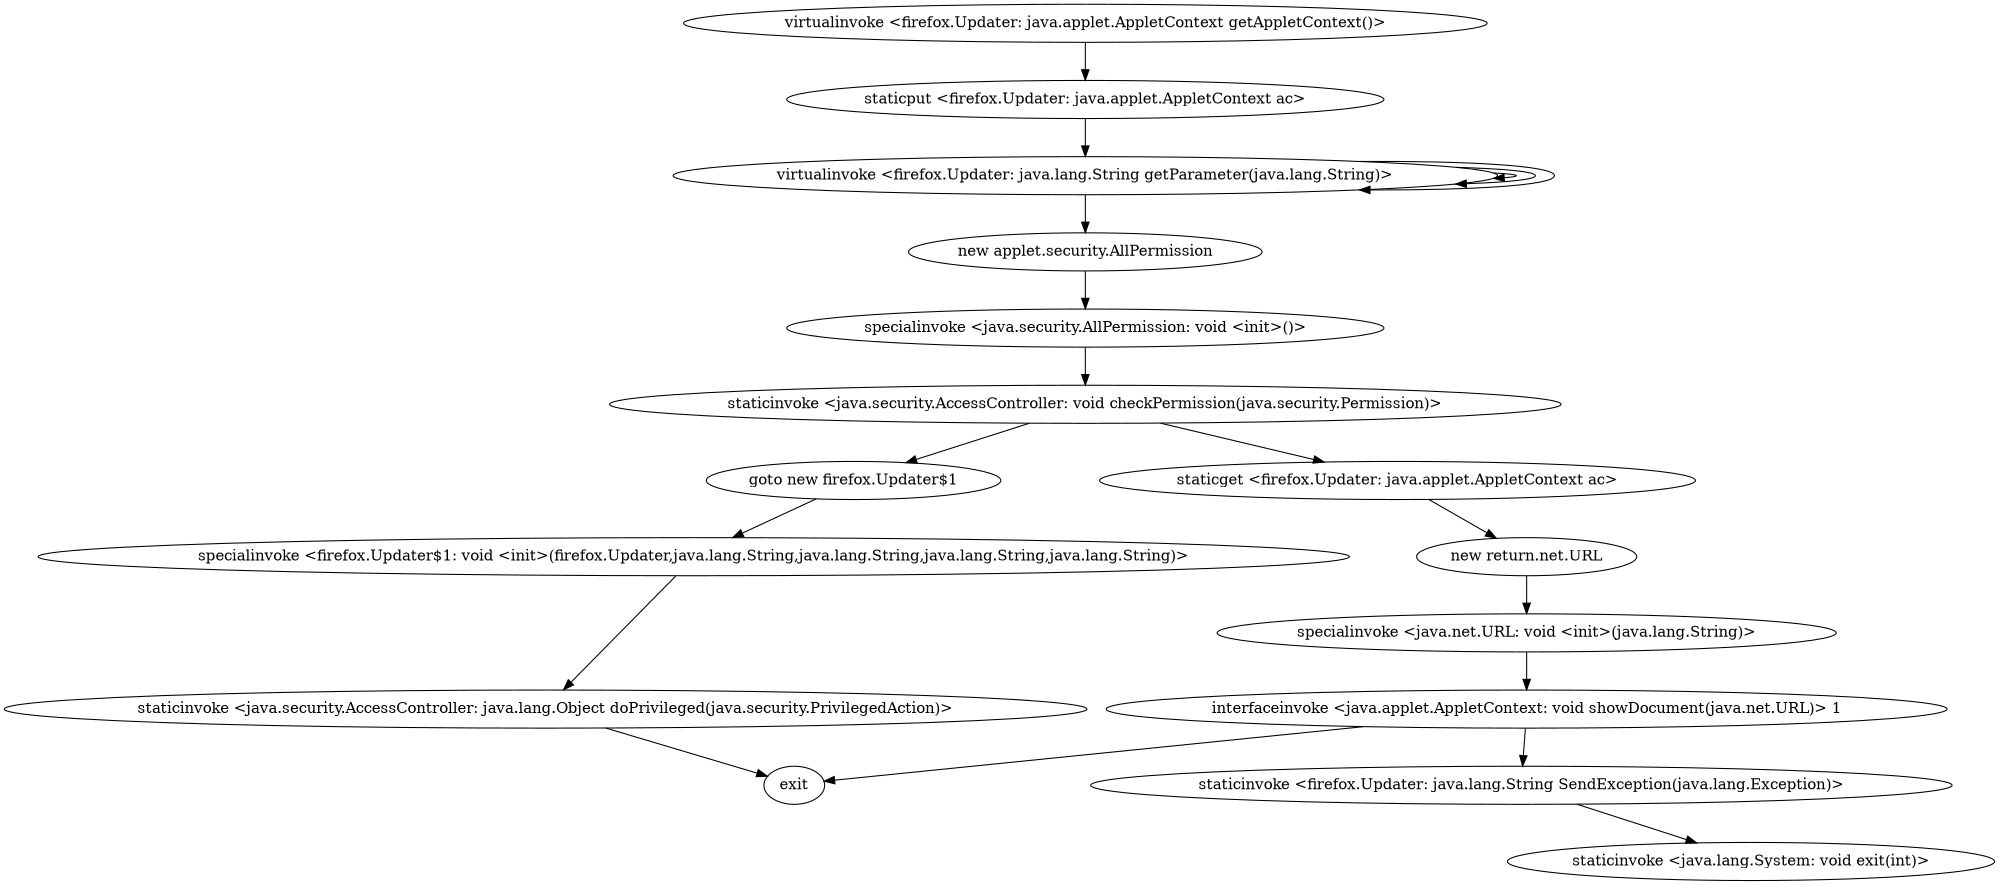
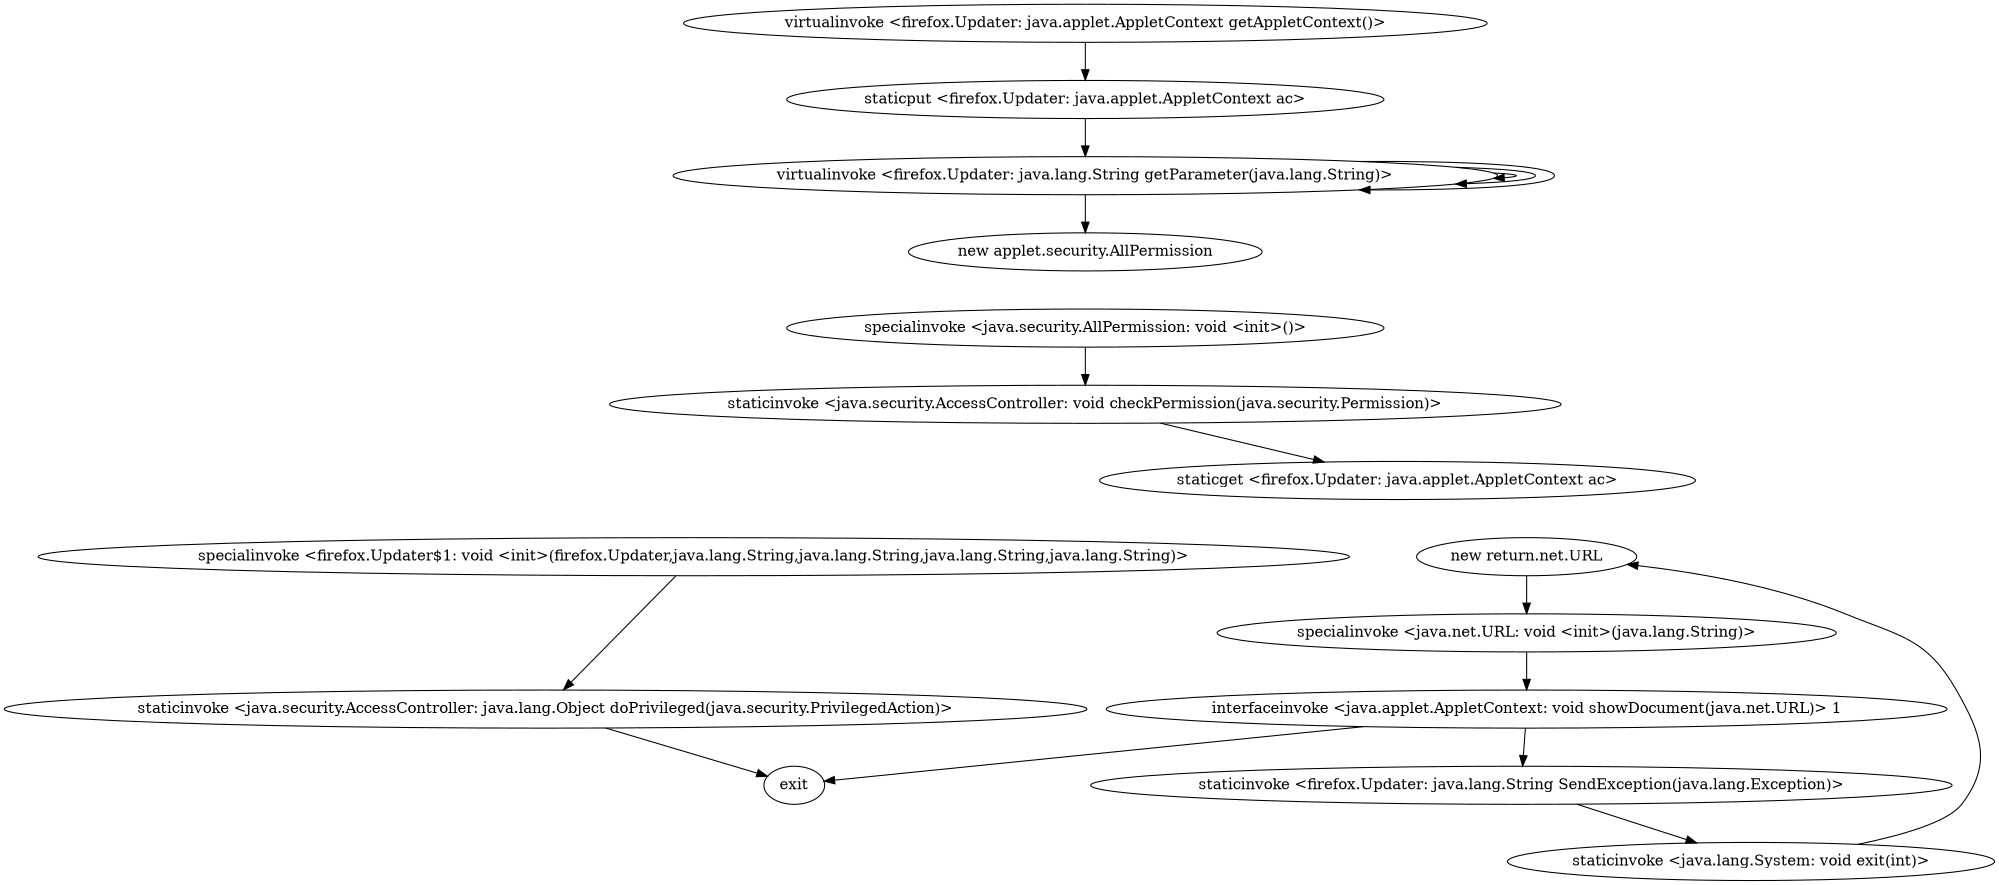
  digraph {
    "virtualinvoke <firefox.Updater: java.applet.AppletContext getAppletContext()>"
    "staticput <firefox.Updater: java.applet.AppletContext ac>"
    "virtualinvoke <firefox.Updater: java.lang.String getParameter(java.lang.String)>"
    n4 [label="new applet.security.AllPermission"]
    "specialinvoke <java.security.AllPermission: void <init>()>"
    "staticinvoke <java.security.AccessController: void checkPermission(java.security.Permission)>"
-   "goto new firefox.Updater$1"
    "staticget <firefox.Updater: java.applet.AppletContext ac>"
    "specialinvoke <firefox.Updater$1: void <init>(firefox.Updater,java.lang.String,java.lang.String,java.lang.String,java.lang.String)>"
    n10 [label="new return.net.URL"]
    "staticinvoke <java.security.AccessController: java.lang.Object doPrivileged(java.security.PrivilegedAction)>"
    n12 [label=exit]
    "specialinvoke <java.net.URL: void <init>(java.lang.String)>"
    "interfaceinvoke <java.applet.AppletContext: void showDocument(java.net.URL)> 1"
    "staticinvoke <firefox.Updater: java.lang.String SendException(java.lang.Exception)>"
    "staticinvoke <java.lang.System: void exit(int)>"
    "virtualinvoke <firefox.Updater: java.applet.AppletContext getAppletContext()>" -> "staticput <firefox.Updater: java.applet.AppletContext ac>"
    "staticput <firefox.Updater: java.applet.AppletContext ac>" -> "virtualinvoke <firefox.Updater: java.lang.String getParameter(java.lang.String)>"
    "virtualinvoke <firefox.Updater: java.lang.String getParameter(java.lang.String)>" -> "virtualinvoke <firefox.Updater: java.lang.String getParameter(java.lang.String)>"
    "virtualinvoke <firefox.Updater: java.lang.String getParameter(java.lang.String)>" -> "virtualinvoke <firefox.Updater: java.lang.String getParameter(java.lang.String)>"
    "virtualinvoke <firefox.Updater: java.lang.String getParameter(java.lang.String)>" -> "virtualinvoke <firefox.Updater: java.lang.String getParameter(java.lang.String)>"
    "virtualinvoke <firefox.Updater: java.lang.String getParameter(java.lang.String)>" -> n4
-   n4 -> "specialinvoke <java.security.AllPermission: void <init>()>"
    "specialinvoke <java.security.AllPermission: void <init>()>" -> "staticinvoke <java.security.AccessController: void checkPermission(java.security.Permission)>"
-   "staticinvoke <java.security.AccessController: void checkPermission(java.security.Permission)>" -> "goto new firefox.Updater$1"
    "staticinvoke <java.security.AccessController: void checkPermission(java.security.Permission)>" -> "staticget <firefox.Updater: java.applet.AppletContext ac>"
-   "goto new firefox.Updater$1" -> "specialinvoke <firefox.Updater$1: void <init>(firefox.Updater,java.lang.String,java.lang.String,java.lang.String,java.lang.String)>"
-   "staticget <firefox.Updater: java.applet.AppletContext ac>" -> n10
+   "staticinvoke <java.lang.System: void exit(int)>" -> n10
    "specialinvoke <firefox.Updater$1: void <init>(firefox.Updater,java.lang.String,java.lang.String,java.lang.String,java.lang.String)>" -> "staticinvoke <java.security.AccessController: java.lang.Object doPrivileged(java.security.PrivilegedAction)>"
    n10 -> "specialinvoke <java.net.URL: void <init>(java.lang.String)>"
    "staticinvoke <java.security.AccessController: java.lang.Object doPrivileged(java.security.PrivilegedAction)>" -> n12
    "specialinvoke <java.net.URL: void <init>(java.lang.String)>" -> "interfaceinvoke <java.applet.AppletContext: void showDocument(java.net.URL)> 1"
    "interfaceinvoke <java.applet.AppletContext: void showDocument(java.net.URL)> 1" -> n12
    "interfaceinvoke <java.applet.AppletContext: void showDocument(java.net.URL)> 1" -> "staticinvoke <firefox.Updater: java.lang.String SendException(java.lang.Exception)>"
    "staticinvoke <firefox.Updater: java.lang.String SendException(java.lang.Exception)>" -> "staticinvoke <java.lang.System: void exit(int)>"
  }
